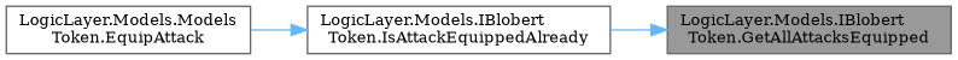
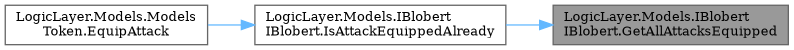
  digraph {
    fontname="DejaVu Serif"
    rankdir=RL
    node [color=grey40 fillcolor=white fontname="DejaVu Serif" fontsize=10 shape=box style=filled]
    edge [color=steelblue1 dir=back fontname="DejaVu Serif" fontsize=10 labelfontname=Helvetica labelfontsize=10 style=solid]
-   n1 [color=gray40 fillcolor=grey60 fontcolor=black height=0.2 label="LogicLayer.Models.IBlobert\lToken.GetAllAttacksEquipped" width=0.4]
-   n2 [height=0.2 label="LogicLayer.Models.IBlobert\lToken.IsAttackEquippedAlready" width=0.4]
+   n1 [color=gray40 fillcolor=grey60 fontcolor=black height=0.2 label="LogicLayer.Models.IBlobert\lIBlobert.GetAllAttacksEquipped" width=0.4]
+   n2 [height=0.2 label="LogicLayer.Models.IBlobert\lIBlobert.IsAttackEquippedAlready" width=0.4]
    n3 [height=0.2 label="LogicLayer.Models.Models\lToken.EquipAttack" width=0.4]
    n1 -> n2
    n2 -> n3
  }
